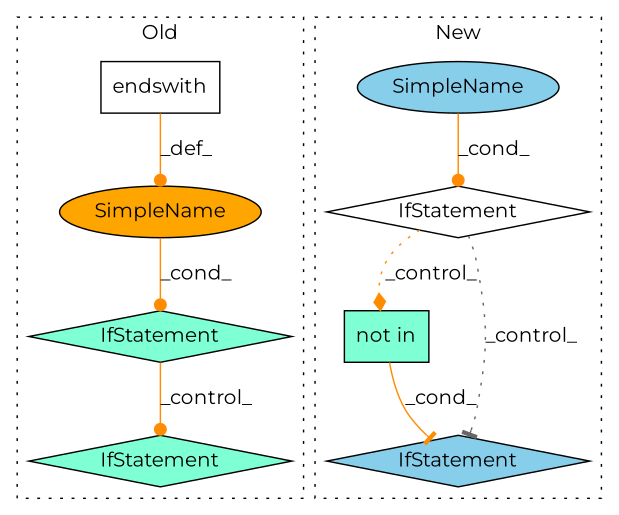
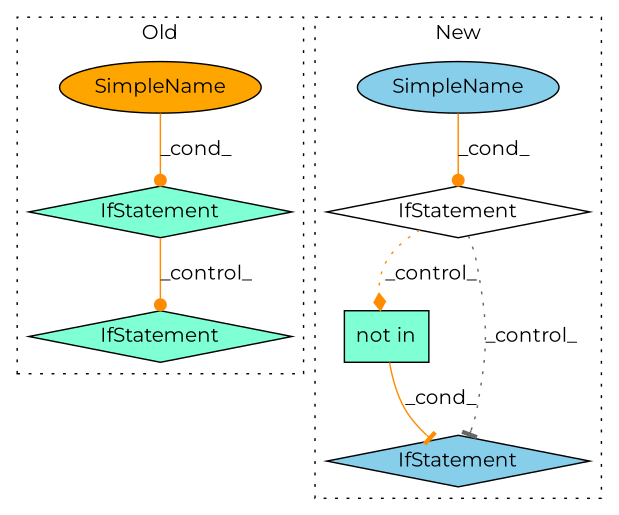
  digraph {
    fontname=Montserrat
    node [a=25 shape=diamond style=filled fillcolor=aquamarine fontname=Montserrat]
    edge [color=darkorange style=solid arrowhead=dot fontname=Montserrat]
-   n1 [a=32 l="9,1" label=endswith s="2135,2162" shape=box fillcolor=white]
    n2 [l=3 label=IfStatement s=2202]
    n3 [a=42 label=SimpleName shape=ellipse fillcolor=orange]
    n4 [l="4,2" label=IfStatement s="2094,2163"]
    n5 [a=108 l=35 label="not in" s=2154 shape=box]
    n6 [l="4,2" label=IfStatement s="2057,2077" fillcolor=white]
    n7 [a=42 label=SimpleName shape=ellipse fillcolor=skyblue]
    n8 [l="12,2" label=IfStatement s="2142,2189" fillcolor=skyblue]
    subgraph cluster_1 {
      label=Old
      style=dotted
-     n1
      n2
      n3
      n4
    }
    subgraph cluster_2 {
      label=New
      style=dotted
      n5
      n6
      n7
      n8
    }
-   n1 -> n3 [label=_def_]
    n3 -> n4 [label=_cond_]
    n4 -> n2 [label=_control_]
    n5 -> n8 [label=_cond_ arrowhead=tee]
    n6 -> n5 [label=_control_ style=dotted arrowhead=diamond]
    n6 -> n8 [label=_control_ color=gray40 style=dotted arrowhead=tee]
    n7 -> n6 [label=_cond_]
  }
